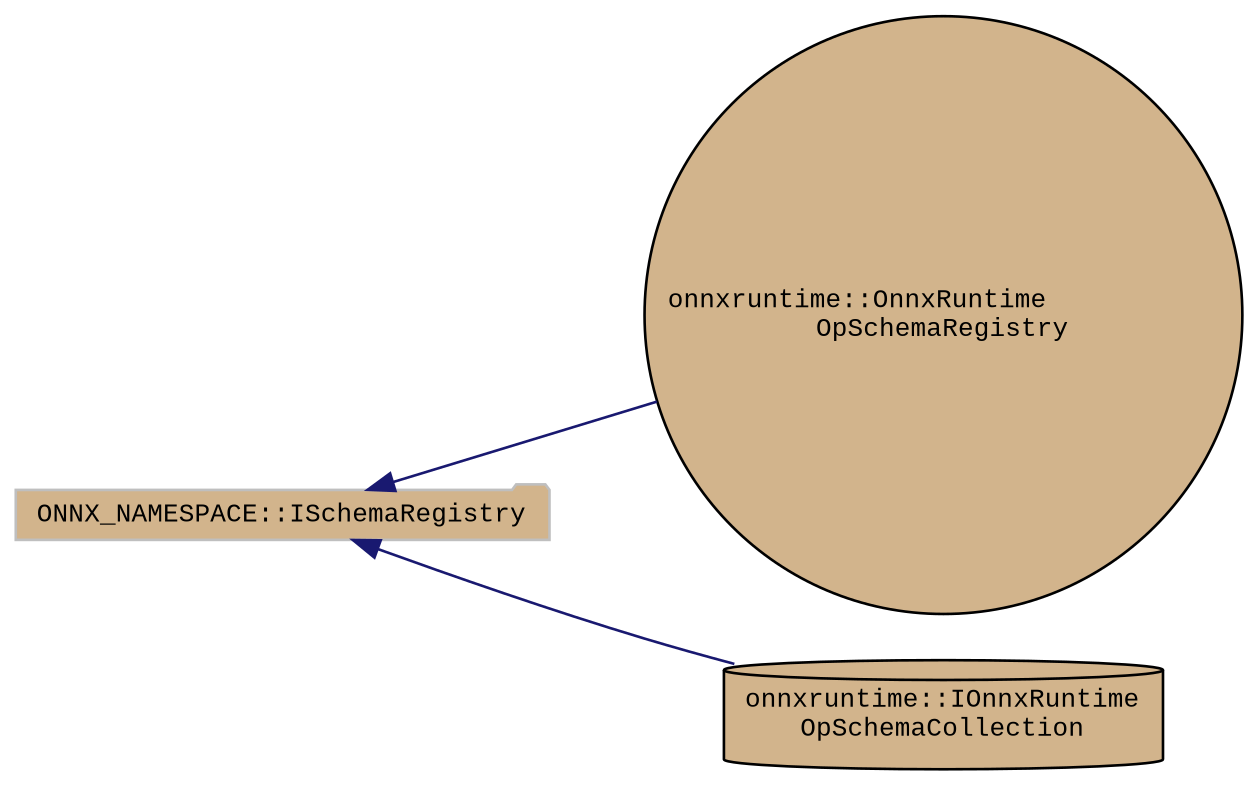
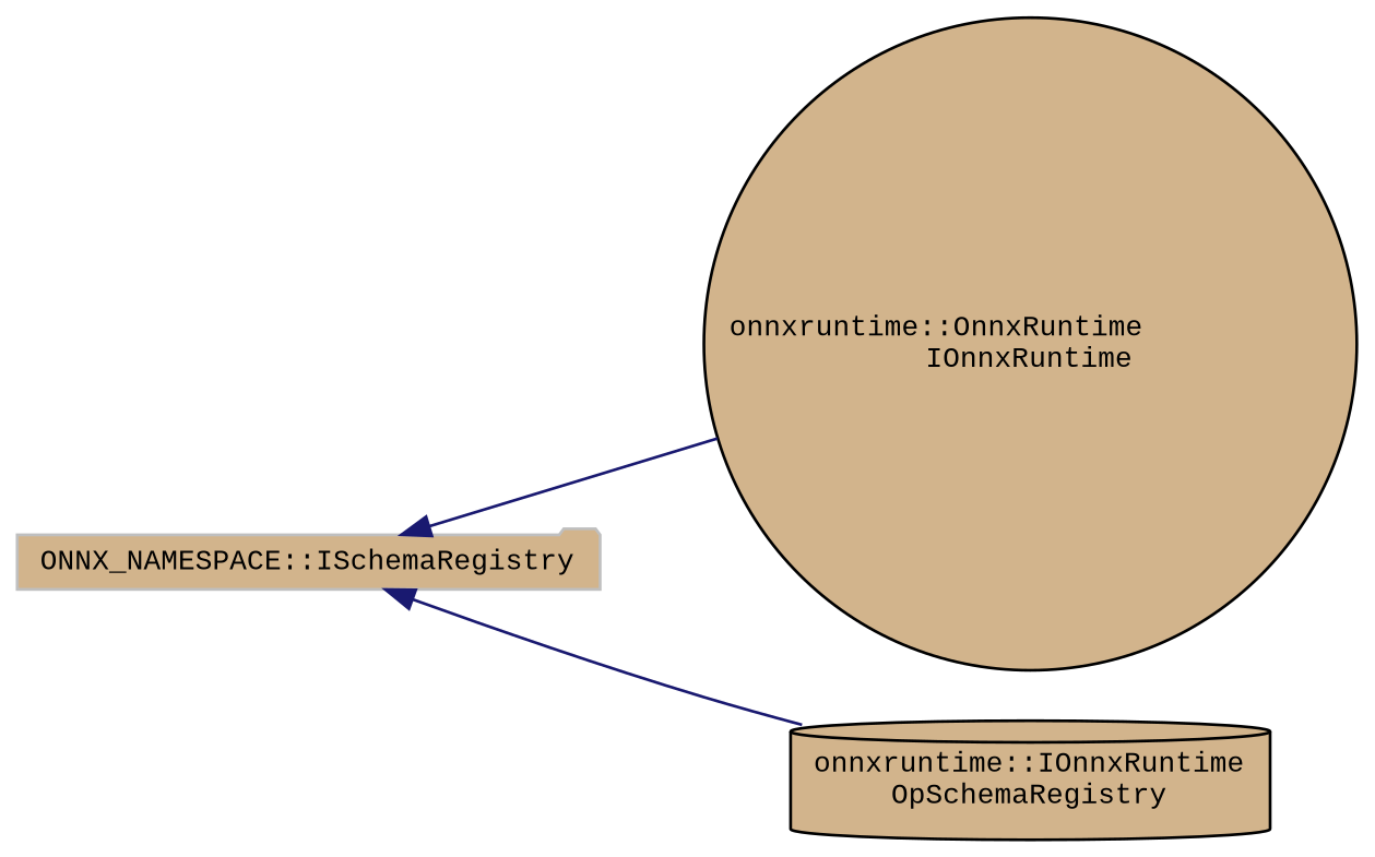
  digraph {
    fontname="Liberation Mono"
    rankdir=LR
    node [color=black fillcolor=tan fontname="Liberation Mono" fontsize=10 style=filled]
    edge [color=midnightblue dir=back fontname="Liberation Mono" fontsize=10 labelfontname=Helvetica labelfontsize=10 style=solid]
-   n1 [fontcolor=black height=0.2 label="onnxruntime::OnnxRuntime\lOpSchemaRegistry" shape=circle width=0.4]
-   n2 [height=0.2 label="onnxruntime::IOnnxRuntime\lOpSchemaCollection" shape=cylinder width=0.4]
+   n1 [fontcolor=black height=0.2 label="onnxruntime::OnnxRuntime\lIOnnxRuntime" shape=circle width=0.4]
+   n2 [height=0.2 label="onnxruntime::IOnnxRuntime\lOpSchemaRegistry" shape=cylinder width=0.4]
    n3 [color=grey75 height=0.2 label="ONNX_NAMESPACE::ISchemaRegistry" shape=folder width=0.4]
    n3 -> n1
    n3 -> n2
  }
